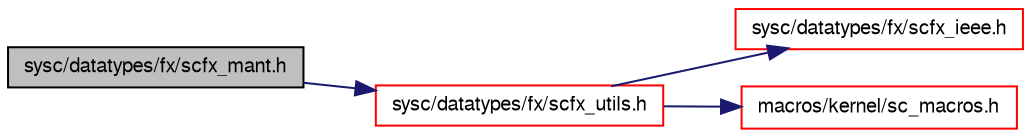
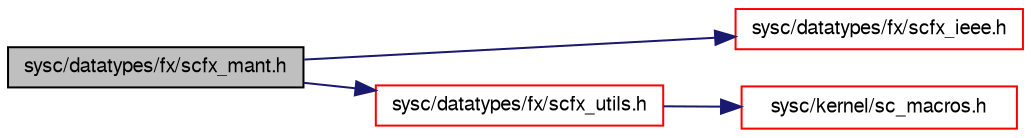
  digraph {
    rankdir=LR
    node [color=red fillcolor=white fontname=FreeSans fontsize=10 shape=record style=filled]
    edge [color=midnightblue fontname=FreeSans fontsize=10 labelfontname=FreeSans labelfontsize=10 style=solid]
    n1 [color=black fillcolor=grey75 fontcolor=black height=0.2 label="sysc/datatypes/fx/scfx_mant.h" width=0.4]
    n2 [height=0.2 label="sysc/datatypes/fx/scfx_ieee.h" width=0.4]
    n3 [height=0.2 label="sysc/datatypes/fx/scfx_utils.h" width=0.4]
-   n4 [height=0.2 label="macros/kernel/sc_macros.h" width=0.4]
-   n3 -> n2
+   n4 [height=0.2 label="sysc/kernel/sc_macros.h" width=0.4]
+   n1 -> n2
    n1 -> n3
    n3 -> n4
  }
